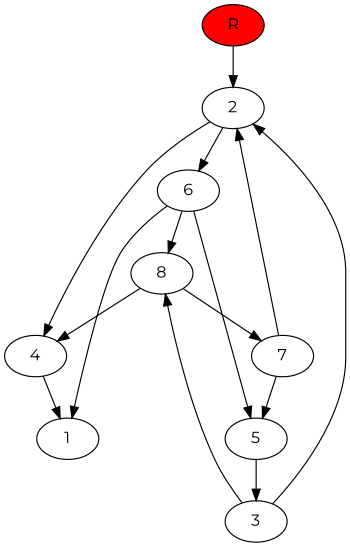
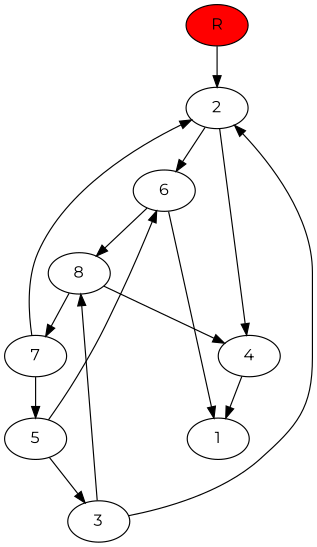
  digraph {
    fontname=Montserrat
    node [fontname=Montserrat]
    edge [fontname=Montserrat]
    2
    4
    6
    3
    8
    1
    7
    5
    R [fillcolor="#ff0000" style=filled]
    2 -> 4
    2 -> 6
    4 -> 1
    6 -> 8
    6 -> 1
    3 -> 2
    3 -> 8
    8 -> 4
    8 -> 7
    7 -> 2
    7 -> 5
-   6 -> 5
+   5 -> 6
    5 -> 3
    R -> 2
  }
